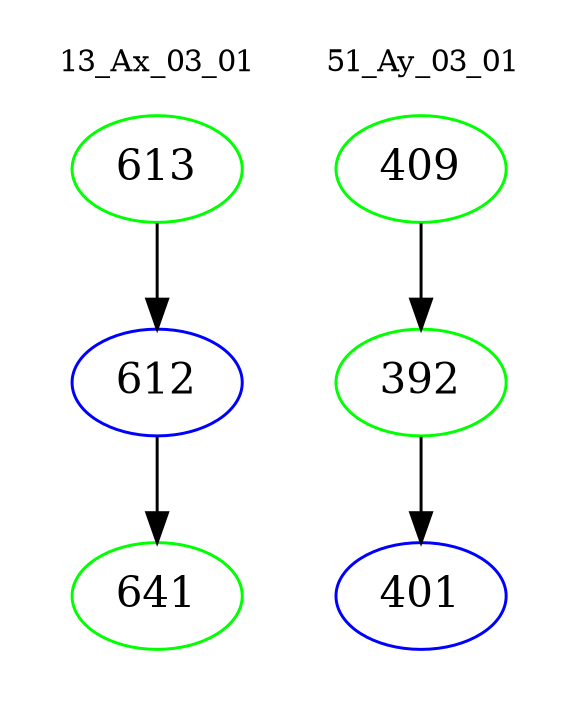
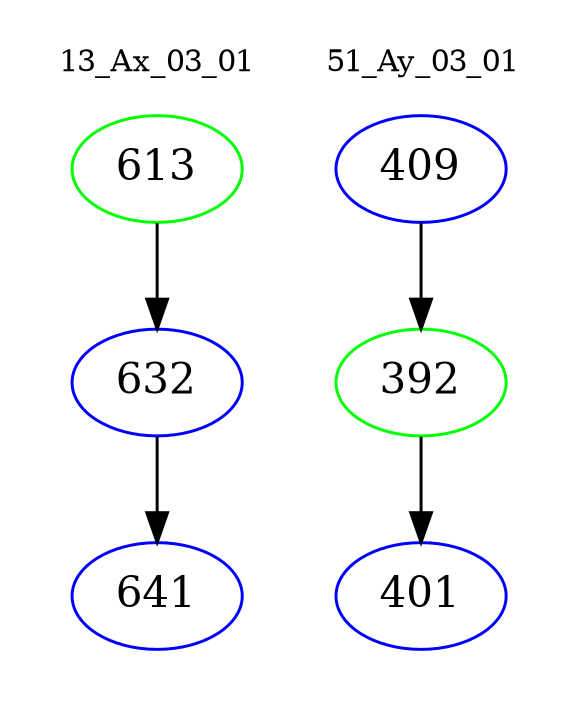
  digraph {
    node [color=green]
    edge [color=black]
    n1 [label=613]
-   n2 [color=blue label=612]
-   n3 [label=641]
-   n4 [label=409]
+   n2 [color=blue label=632]
+   n3 [color=blue label=641]
+   n4 [color=blue label=409]
    n5 [label=392]
    n6 [color=blue label=401]
    subgraph cluster_1 {
      color=white
      fontsize=10
      label="13_Ax_03_01"
      n1
      n2
      n3
    }
    subgraph cluster_2 {
      color=white
      fontsize=10
      label="51_Ay_03_01"
      n4
      n5
      n6
    }
    n1 -> n2
    n2 -> n3
    n4 -> n5
    n5 -> n6
  }
